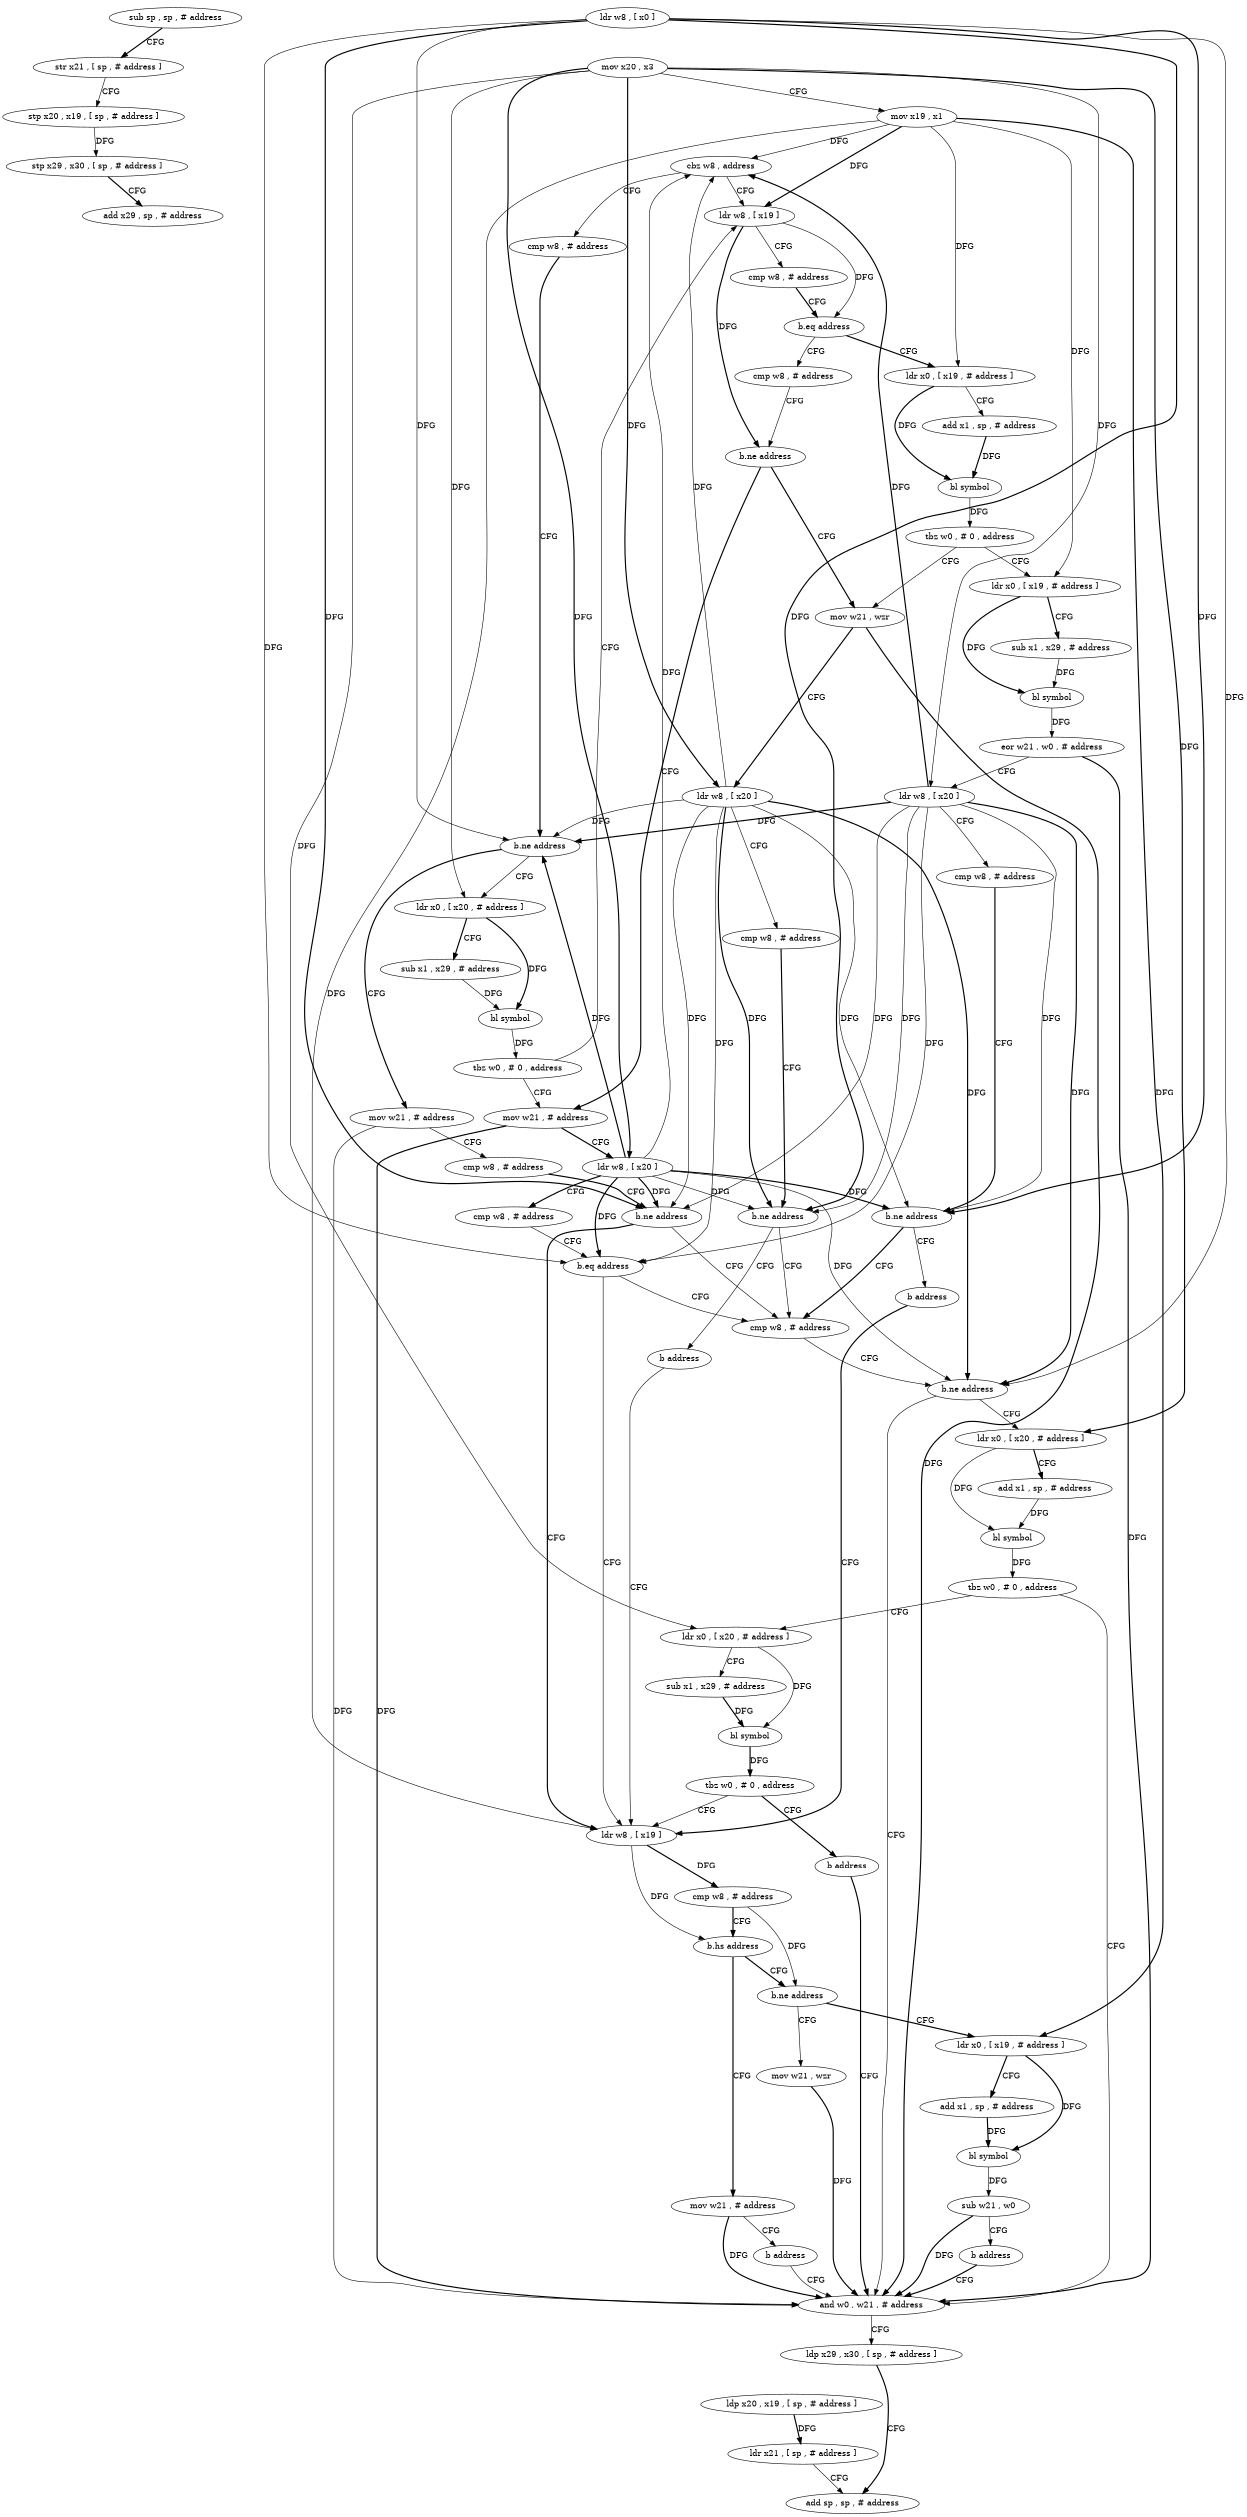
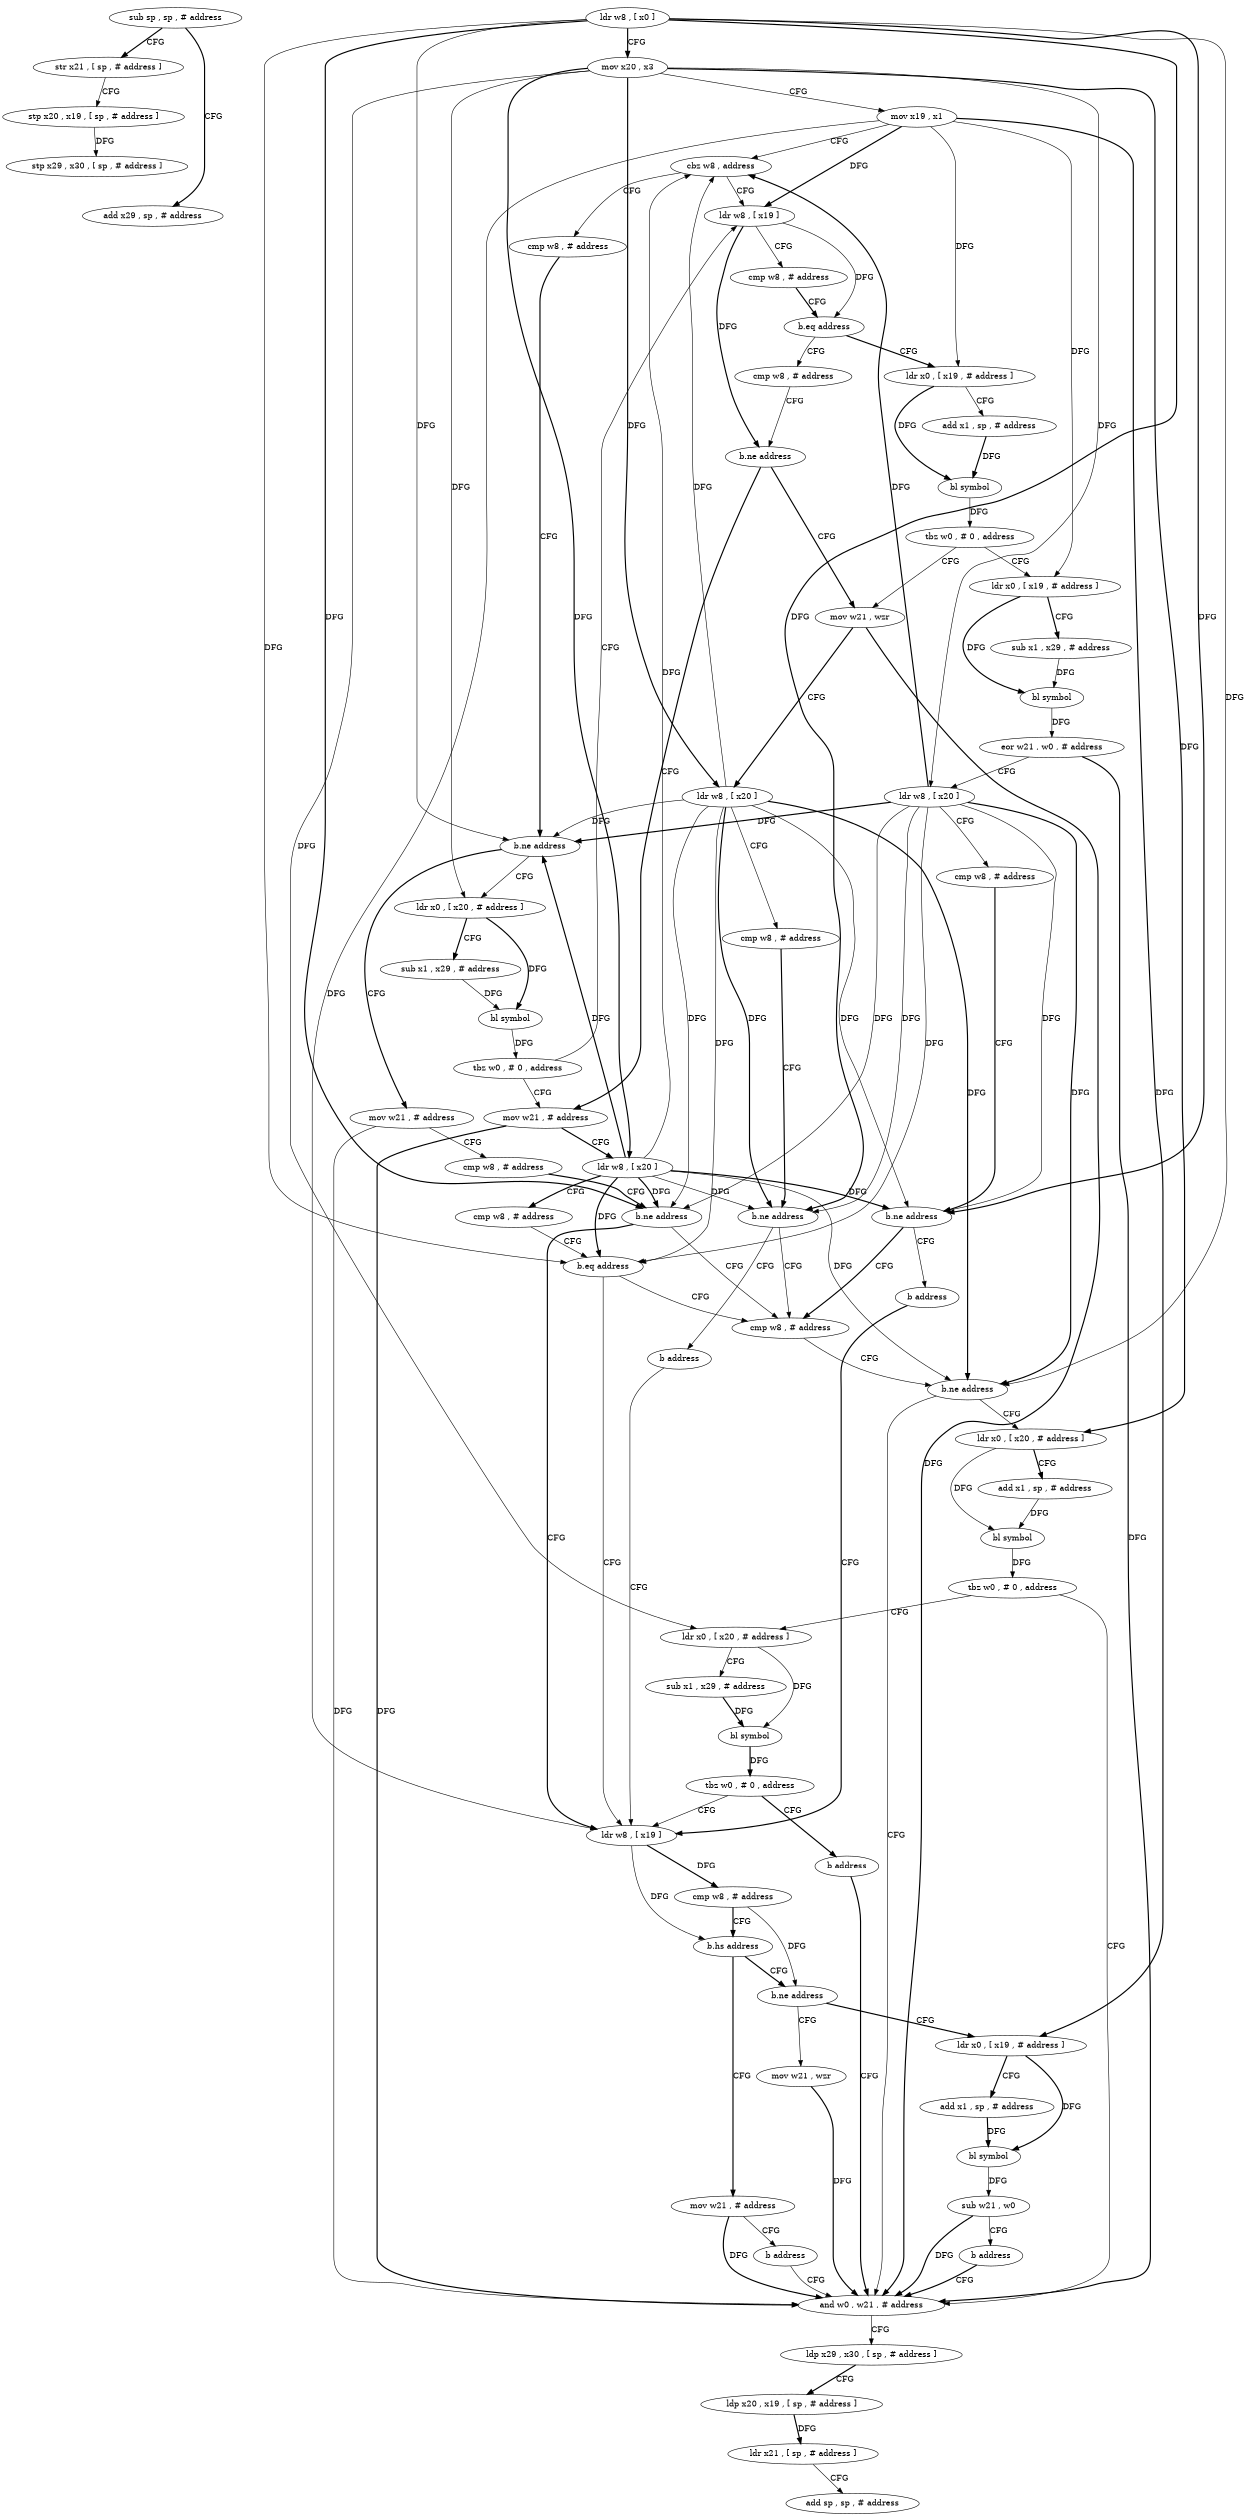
  digraph {
    edge [style=solid]
    n1 [label="sub sp , sp , # address"]
    n2 [label="str x21 , [ sp , # address ]"]
    n3 [label="stp x20 , x19 , [ sp , # address ]"]
    n4 [label="stp x29 , x30 , [ sp , # address ]"]
    n5 [label="add x29 , sp , # address"]
    n6 [label="ldr w8 , [ x0 ]"]
    n7 [label="mov x20 , x3"]
    n8 [label="b.ne address"]
    n9 [label="b.ne address"]
    n10 [label="b.ne address"]
    n11 [label="b.ne address"]
    n12 [label="b.eq address"]
    n13 [label="b.ne address"]
    n14 [label="mov x19 , x1"]
    n15 [label="ldr x0 , [ x20 , # address ]"]
    n16 [label="ldr w8 , [ x20 ]"]
    n17 [label="ldr w8 , [ x20 ]"]
    n18 [label="ldr w8 , [ x20 ]"]
    n19 [label="ldr x0 , [ x20 , # address ]"]
    n20 [label="ldr x0 , [ x20 , # address ]"]
    n21 [label="cbz w8 , address"]
    n22 [label="ldr w8 , [ x19 ]"]
    n23 [label="cmp w8 , # address"]
    n24 [label="mov w21 , # address"]
    n25 [label="ldr w8 , [ x19 ]"]
    n26 [label="cmp w8 , # address"]
    n27 [label="b address"]
    n28 [label="b address"]
    n29 [label="and w0 , w21 , # address"]
    n30 [label="ldr x0 , [ x19 , # address ]"]
    n31 [label="ldr x0 , [ x19 , # address ]"]
    n32 [label="ldr x0 , [ x19 , # address ]"]
    n33 [label="sub x1 , x29 , # address"]
    n34 [label="bl symbol"]
    n35 [label="cmp w8 , # address"]
    n36 [label="cmp w8 , # address"]
    n37 [label="cmp w8 , # address"]
    n38 [label="add x1 , sp , # address"]
    n39 [label="bl symbol"]
    n40 [label="sub x1 , x29 , # address"]
    n41 [label="bl symbol"]
    n42 [label="cmp w8 , # address"]
    n43 [label="b.eq address"]
    n44 [label="b.ne address"]
    n45 [label="add x1 , sp , # address"]
    n46 [label="bl symbol"]
    n47 [label="sub x1 , x29 , # address"]
    n48 [label="bl symbol"]
    n49 [label="cmp w8 , # address"]
    n50 [label="b.hs address"]
    n51 [label="add x1 , sp , # address"]
    n52 [label="bl symbol"]
    n53 [label="cmp w8 , # address"]
    n54 [label="mov w21 , wzr"]
    n55 [label="mov w21 , # address"]
    n56 [label="tbz w0 , # 0 , address"]
    n57 [label="cmp w8 , # address"]
    n58 [label="ldp x29 , x30 , [ sp , # address ]"]
    n59 [label="tbz w0 , # 0 , address"]
    n60 [label="eor w21 , w0 , # address"]
    n61 [label="b.ne address"]
    n62 [label="mov w21 , # address"]
    n63 [label="ldp x20 , x19 , [ sp , # address ]"]
    n64 [label="tbz w0 , # 0 , address"]
    n65 [label="mov w21 , wzr"]
    n66 [label="b address"]
    n67 [label="ldr x21 , [ sp , # address ]"]
    n68 [label="add sp , sp , # address"]
    n69 [label="tbz w0 , # 0 , address"]
    n70 [label="sub w21 , w0"]
    n71 [label="b address"]
    n72 [label="b address"]
    n1 -> n2 [label=CFG style=bold]
    n2 -> n3 [label=CFG]
    n3 -> n4 [label=DFG]
-   n4 -> n5 [label=CFG style=bold]
+   n1 -> n5 [label=CFG style=bold]
+   n6 -> n7 [label=CFG style=bold]
    n6 -> n8 [label=DFG]
    n6 -> n9 [label=DFG style=bold]
    n6 -> n10 [label=DFG style=bold]
    n6 -> n11 [label=DFG style=bold]
    n6 -> n12 [label=DFG]
    n6 -> n13 [label=DFG]
    n7 -> n14 [label=CFG]
    n7 -> n15 [label=DFG]
    n7 -> n16 [label=DFG style=bold]
    n7 -> n17 [label=DFG]
    n7 -> n18 [label=DFG style=bold]
    n7 -> n19 [label=DFG style=bold]
    n7 -> n20 [label=DFG]
    n8 -> n15 [label=CFG]
    n8 -> n24 [label=CFG style=bold]
    n9 -> n25 [label=CFG style=bold]
    n9 -> n26 [label=CFG]
    n10 -> n26 [label=CFG]
    n10 -> n27 [label=CFG]
    n11 -> n26 [label=CFG style=bold]
    n11 -> n28 [label=CFG]
    n12 -> n25 [label=CFG]
    n12 -> n26 [label=CFG]
    n13 -> n19 [label=CFG]
    n13 -> n29 [label=CFG]
-   n14 -> n21 [label=DFG]
+   n14 -> n21 [label=CFG]
    n14 -> n22 [label=DFG style=bold]
    n14 -> n25 [label=DFG]
    n14 -> n30 [label=DFG]
    n14 -> n31 [label=DFG]
    n14 -> n32 [label=DFG style=bold]
    n15 -> n33 [label=CFG style=bold]
    n15 -> n34 [label=DFG style=bold]
    n16 -> n8 [label=DFG]
    n16 -> n9 [label=DFG]
    n16 -> n10 [label=DFG style=bold]
    n16 -> n11 [label=DFG]
    n16 -> n12 [label=DFG]
    n16 -> n13 [label=DFG style=bold]
    n16 -> n21 [label=DFG]
    n16 -> n35 [label=CFG]
    n17 -> n8 [label=DFG style=bold]
    n17 -> n9 [label=DFG]
    n17 -> n10 [label=DFG]
    n17 -> n11 [label=DFG]
    n17 -> n12 [label=DFG]
    n17 -> n13 [label=DFG style=bold]
    n17 -> n21 [label=DFG style=bold]
    n17 -> n36 [label=CFG]
    n18 -> n8 [label=DFG style=bold]
    n18 -> n9 [label=DFG style=bold]
    n18 -> n10 [label=DFG]
    n18 -> n11 [label=DFG style=bold]
    n18 -> n12 [label=DFG style=bold]
    n18 -> n13 [label=DFG]
    n18 -> n21 [label=DFG]
    n18 -> n37 [label=CFG style=bold]
    n19 -> n38 [label=CFG style=bold]
    n19 -> n39 [label=DFG]
    n20 -> n40 [label=CFG]
    n20 -> n41 [label=DFG]
    n21 -> n22 [label=CFG]
    n21 -> n23 [label=CFG]
    n22 -> n42 [label=CFG]
    n22 -> n43 [label=DFG]
    n22 -> n44 [label=DFG style=bold]
    n23 -> n8 [label=CFG style=bold]
    n24 -> n29 [label=DFG]
    n24 -> n57 [label=CFG]
    n25 -> n49 [label=DFG style=bold]
    n25 -> n50 [label=DFG]
    n26 -> n13 [label=CFG]
    n27 -> n25 [label=CFG]
    n28 -> n25 [label=CFG style=bold]
    n29 -> n58 [label=CFG]
    n30 -> n45 [label=CFG]
    n30 -> n46 [label=DFG style=bold]
    n31 -> n47 [label=CFG style=bold]
    n31 -> n48 [label=DFG style=bold]
    n32 -> n51 [label=CFG style=bold]
    n32 -> n52 [label=DFG style=bold]
    n33 -> n34 [label=DFG]
    n34 -> n59 [label=DFG]
    n35 -> n10 [label=CFG style=bold]
    n36 -> n11 [label=CFG style=bold]
    n37 -> n12 [label=CFG]
    n38 -> n39 [label=DFG]
    n39 -> n64 [label=DFG]
    n40 -> n41 [label=DFG style=bold]
    n41 -> n69 [label=DFG style=bold]
    n42 -> n43 [label=CFG style=bold]
    n43 -> n30 [label=CFG style=bold]
    n43 -> n53 [label=CFG]
    n44 -> n54 [label=CFG style=bold]
    n44 -> n55 [label=CFG style=bold]
    n45 -> n46 [label=DFG style=bold]
    n46 -> n56 [label=DFG]
    n47 -> n48 [label=DFG]
    n48 -> n60 [label=DFG]
    n49 -> n50 [label=CFG style=bold]
    n49 -> n61 [label=DFG]
    n50 -> n61 [label=CFG style=bold]
    n50 -> n62 [label=CFG style=bold]
    n51 -> n52 [label=DFG style=bold]
    n52 -> n70 [label=DFG]
    n53 -> n44 [label=CFG]
    n54 -> n16 [label=CFG style=bold]
    n54 -> n29 [label=DFG style=bold]
    n55 -> n18 [label=CFG style=bold]
    n55 -> n29 [label=DFG style=bold]
    n56 -> n31 [label=CFG]
    n56 -> n54 [label=CFG]
    n57 -> n9 [label=CFG style=bold]
-   n58 -> n68 [label=CFG style=bold]
+   n58 -> n63 [label=CFG style=bold]
    n59 -> n22 [label=CFG]
    n59 -> n55 [label=CFG]
    n60 -> n17 [label=CFG]
    n60 -> n29 [label=DFG style=bold]
    n61 -> n32 [label=CFG style=bold]
    n61 -> n65 [label=CFG]
    n62 -> n29 [label=DFG style=bold]
    n62 -> n66 [label=CFG]
    n63 -> n67 [label=DFG style=bold]
    n64 -> n20 [label=CFG]
    n64 -> n29 [label=CFG]
    n65 -> n29 [label=DFG style=bold]
    n66 -> n29 [label=CFG]
    n67 -> n68 [label=CFG]
    n69 -> n25 [label=CFG]
    n69 -> n71 [label=CFG style=bold]
    n70 -> n29 [label=DFG style=bold]
    n70 -> n72 [label=CFG]
    n71 -> n29 [label=CFG style=bold]
    n72 -> n29 [label=CFG style=bold]
  }
